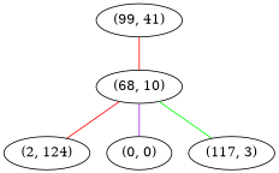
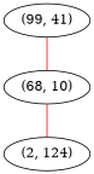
  graph {
    edge [color=red weight=1]
    "(68, 10)"
    "(2, 124)"
-   "(0, 0)"
-   "(117, 3)"
    "(99, 41)"
    "(68, 10)" -- "(2, 124)"
-   "(68, 10)" -- "(0, 0)" [color=purple weight=4]
-   "(68, 10)" -- "(117, 3)" [color=green weight=2]
    "(99, 41)" -- "(68, 10)"
  }
